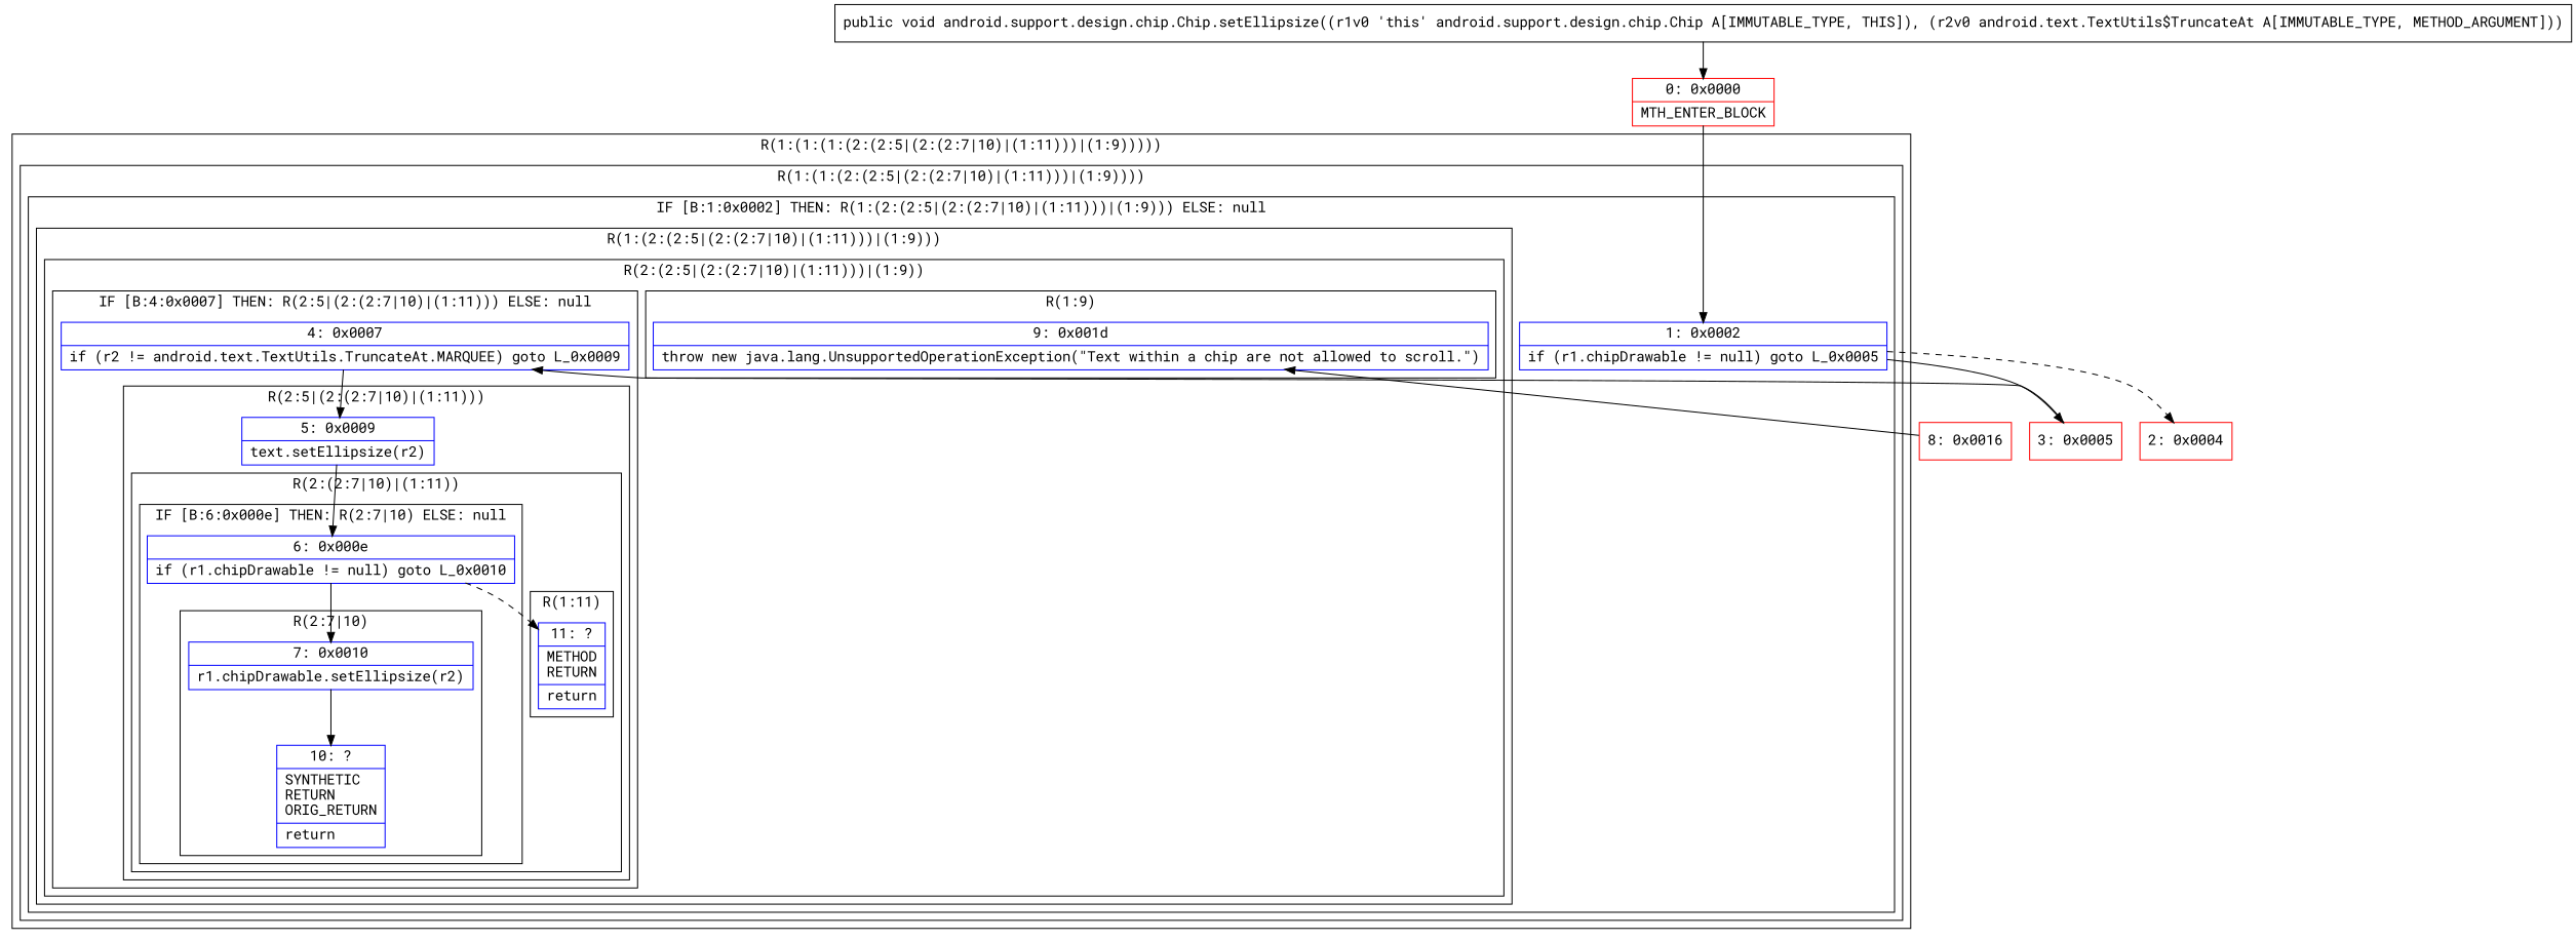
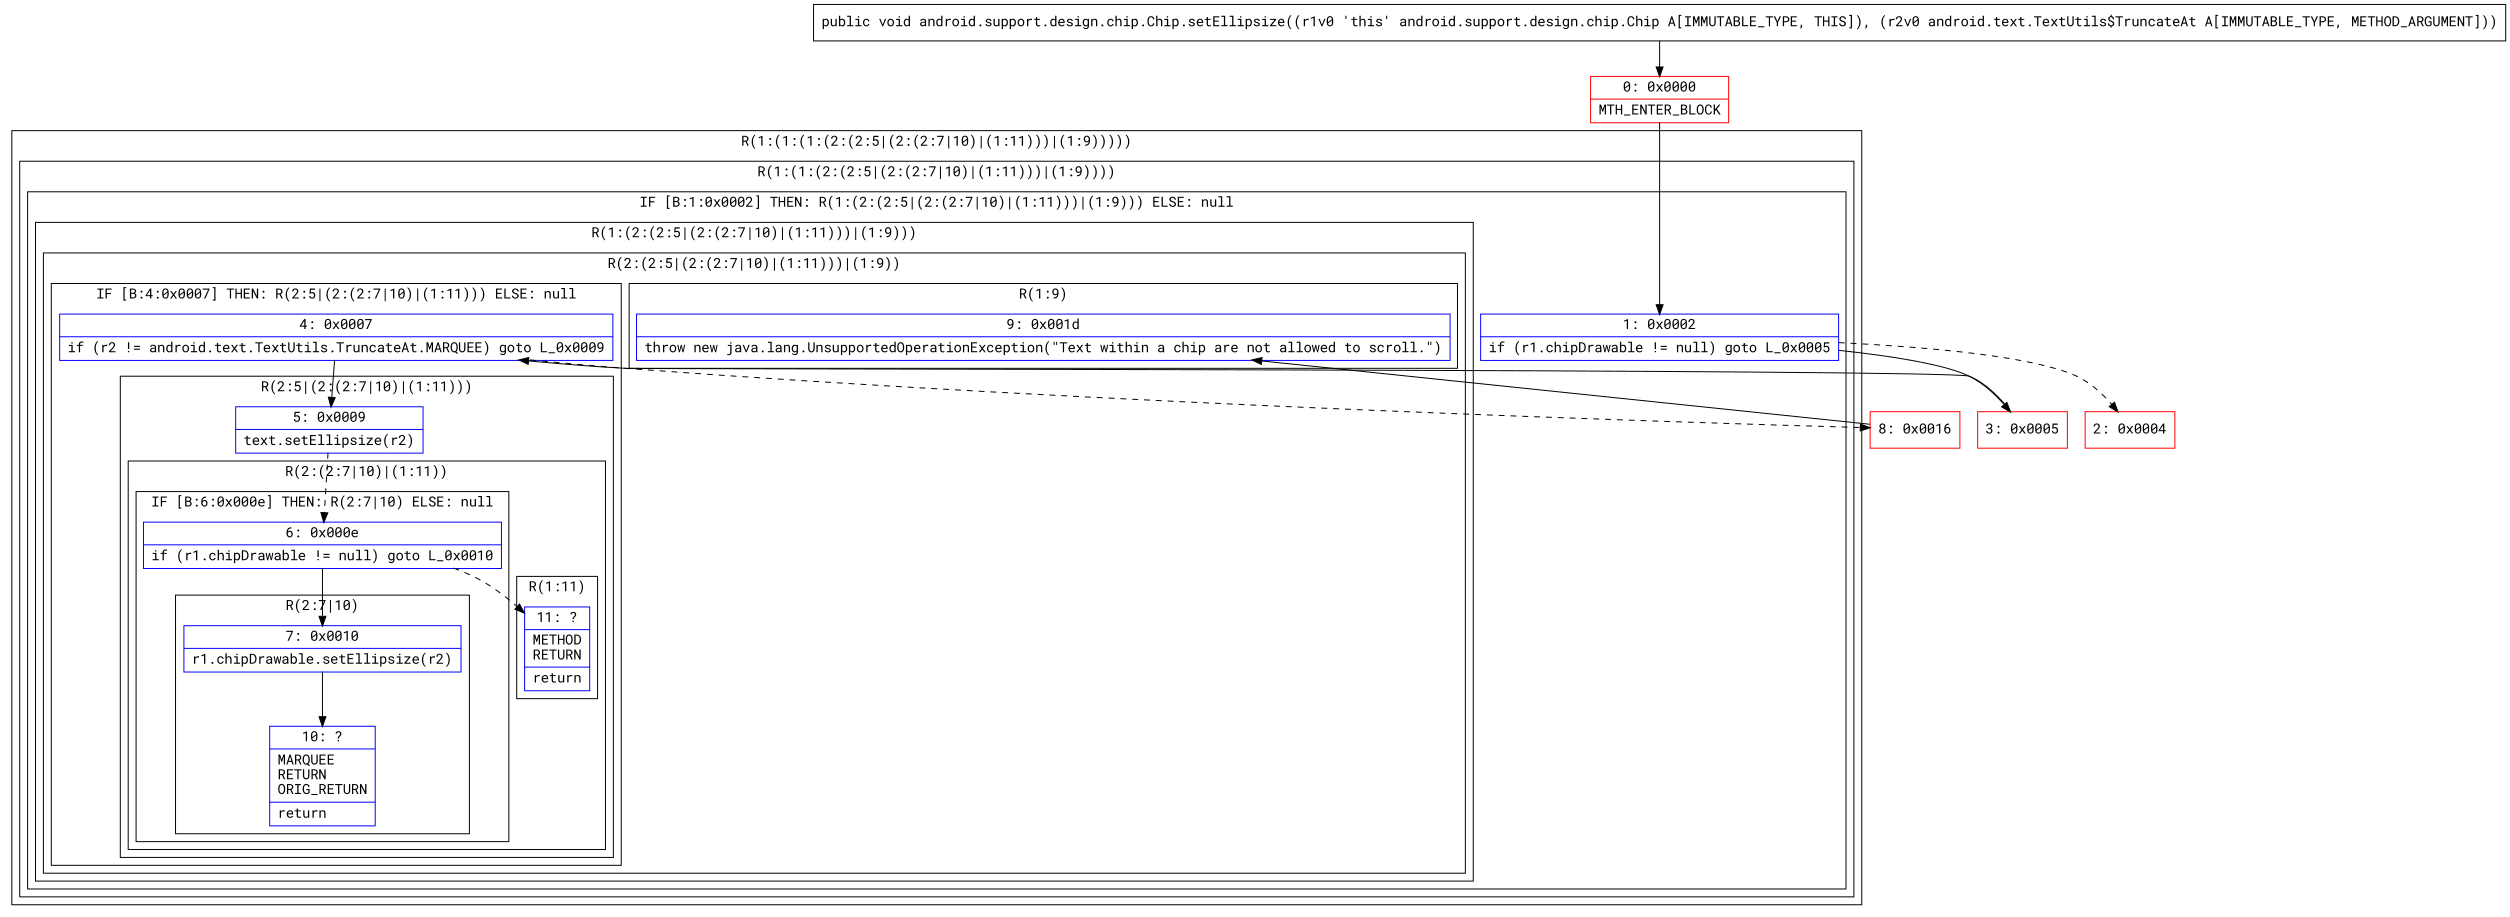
  digraph {
    fontname="Roboto Mono"
    node [color=blue fontname="Roboto Mono" shape=record]
    edge [fontname="Roboto Mono"]
    n1 [label="{7\:\ 0x0010|r1.chipDrawable.setEllipsize(r2)\l}"]
-   n2 [label="{10\:\ ?|SYNTHETIC\lRETURN\lORIG_RETURN\l|return\l}"]
+   n2 [label="{10\:\ ?|MARQUEE\lRETURN\lORIG_RETURN\l|return\l}"]
    n3 [label="{6\:\ 0x000e|if (r1.chipDrawable != null) goto L_0x0010\l}"]
    n4 [label="{11\:\ ?|METHOD\lRETURN\l|return\l}"]
    n5 [label="{5\:\ 0x0009|text.setEllipsize(r2)\l}"]
    n6 [label="{4\:\ 0x0007|if (r2 != android.text.TextUtils.TruncateAt.MARQUEE) goto L_0x0009\l}"]
    n7 [label="{9\:\ 0x001d|throw new java.lang.UnsupportedOperationException(\"Text within a chip are not allowed to scroll.\")\l}"]
    n8 [label="{1\:\ 0x0002|if (r1.chipDrawable != null) goto L_0x0005\l}"]
    n9 [color=red label="{8\:\ 0x0016}"]
    n10 [color=red label="{2\:\ 0x0004}"]
    n11 [color=red label="{3\:\ 0x0005}"]
    n12 [color=red label="{0\:\ 0x0000|MTH_ENTER_BLOCK\l}"]
    n13 [label="{public void android.support.design.chip.Chip.setEllipsize((r1v0 'this' android.support.design.chip.Chip A[IMMUTABLE_TYPE, THIS]), (r2v0 android.text.TextUtils$TruncateAt A[IMMUTABLE_TYPE, METHOD_ARGUMENT])) }" color=""]
    subgraph cluster_1 {
      label="R(1:(1:(1:(2:(2:5|(2:(2:7|10)|(1:11)))|(1:9)))))"
      subgraph cluster_2 {
        label="R(1:(1:(2:(2:5|(2:(2:7|10)|(1:11)))|(1:9))))"
        subgraph cluster_3 {
          label="IF [B:1:0x0002] THEN: R(1:(2:(2:5|(2:(2:7|10)|(1:11)))|(1:9))) ELSE: null"
          n8
          subgraph cluster_4 {
            label="R(1:(2:(2:5|(2:(2:7|10)|(1:11)))|(1:9)))"
            subgraph cluster_5 {
              label="R(2:(2:5|(2:(2:7|10)|(1:11)))|(1:9))"
              subgraph cluster_6 {
                label="IF [B:4:0x0007] THEN: R(2:5|(2:(2:7|10)|(1:11))) ELSE: null"
                n6
                subgraph cluster_7 {
                  label="R(2:5|(2:(2:7|10)|(1:11)))"
                  n5
                  subgraph cluster_8 {
                    label="R(2:(2:7|10)|(1:11))"
                    subgraph cluster_9 {
                      label="IF [B:6:0x000e] THEN: R(2:7|10) ELSE: null"
                      n3
                      subgraph cluster_10 {
                        label="R(2:7|10)"
                        n1
                        n2
                      }
                    }
                    subgraph cluster_11 {
                      label="R(1:11)"
                      n4
                    }
                  }
                }
              }
              subgraph cluster_12 {
                label="R(1:9)"
                n7
              }
            }
          }
        }
      }
    }
    n1 -> n2
    n3 -> n1
    n3 -> n4 [style=dashed]
-   n5 -> n3
+   n5 -> n3 [style=dashed]
    n6 -> n5
+   n6 -> n9 [style=dashed]
    n8 -> n10 [style=dashed]
    n8 -> n11
    n9 -> n7
    n11 -> n6
    n12 -> n8
    n13 -> n12
  }
